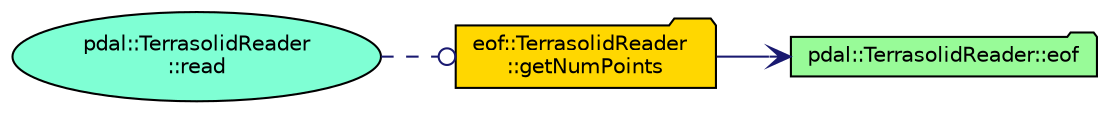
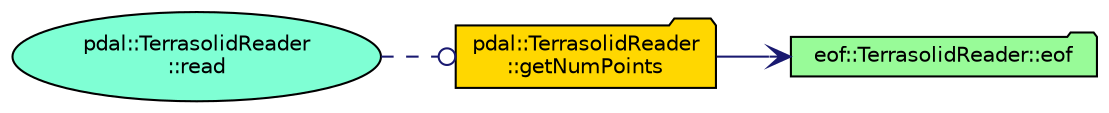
  digraph {
    rankdir=LR
    node [color=black fontname=Helvetica fontsize=10 shape=folder style=filled]
    edge [color=midnightblue fontname=Helvetica fontsize=10 labelfontname=Helvetica labelfontsize=10]
    n1 [fillcolor=aquamarine fontcolor=black height=0.2 label="pdal::TerrasolidReader\l::read" shape=ellipse width=0.4]
-   n2 [fillcolor=gold height=0.2 label="eof::TerrasolidReader\l::getNumPoints" width=0.4]
-   n3 [fillcolor=palegreen height=0.2 label="pdal::TerrasolidReader::eof" width=0.4]
+   n2 [fillcolor=gold height=0.2 label="pdal::TerrasolidReader\l::getNumPoints" width=0.4]
+   n3 [fillcolor=palegreen height=0.2 label="eof::TerrasolidReader::eof" width=0.4]
    n1 -> n2 [arrowhead=odot style=dashed]
    n2 -> n3 [arrowhead=vee style=solid]
  }
